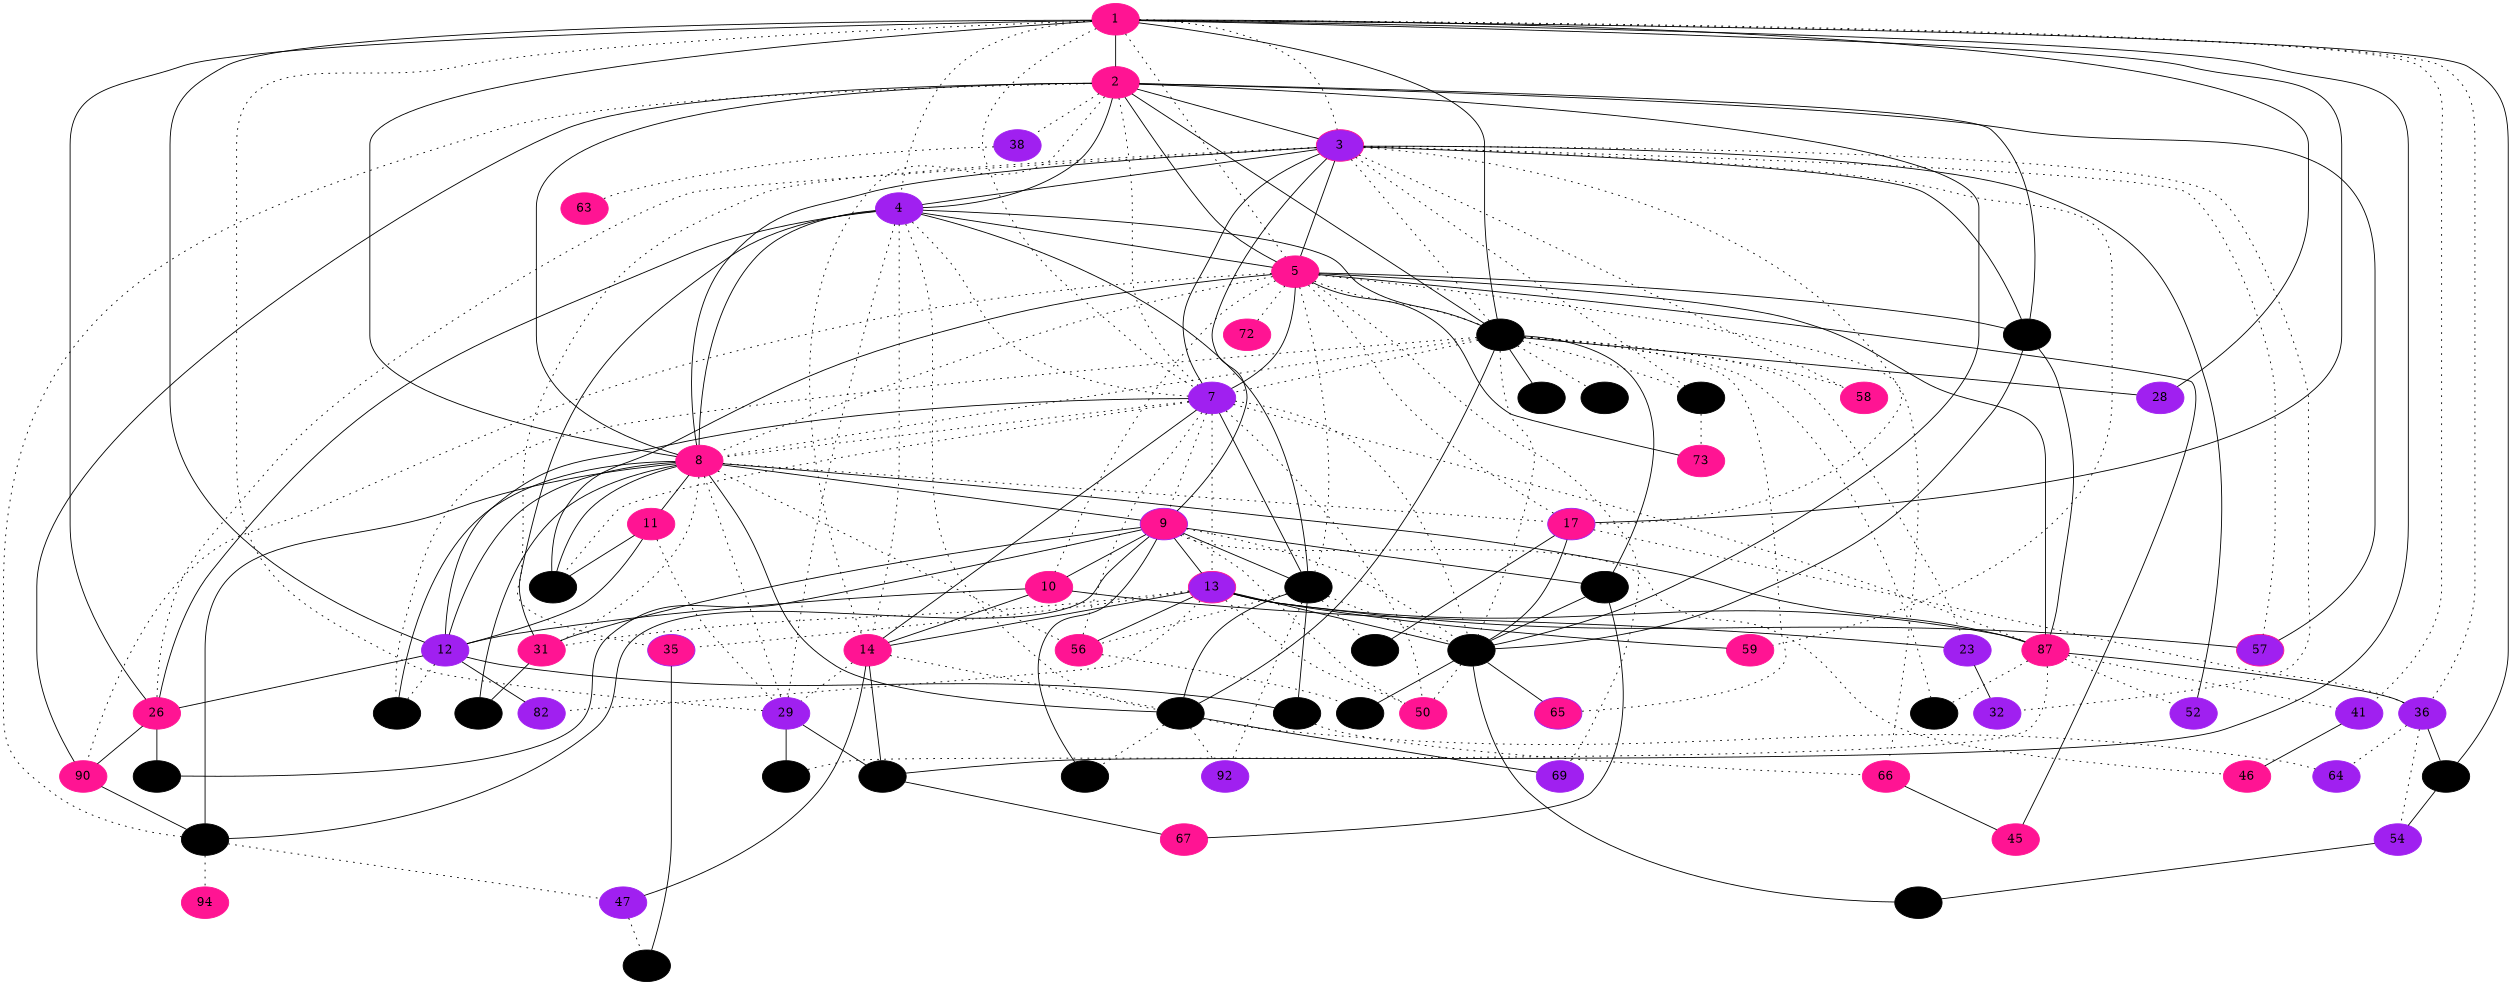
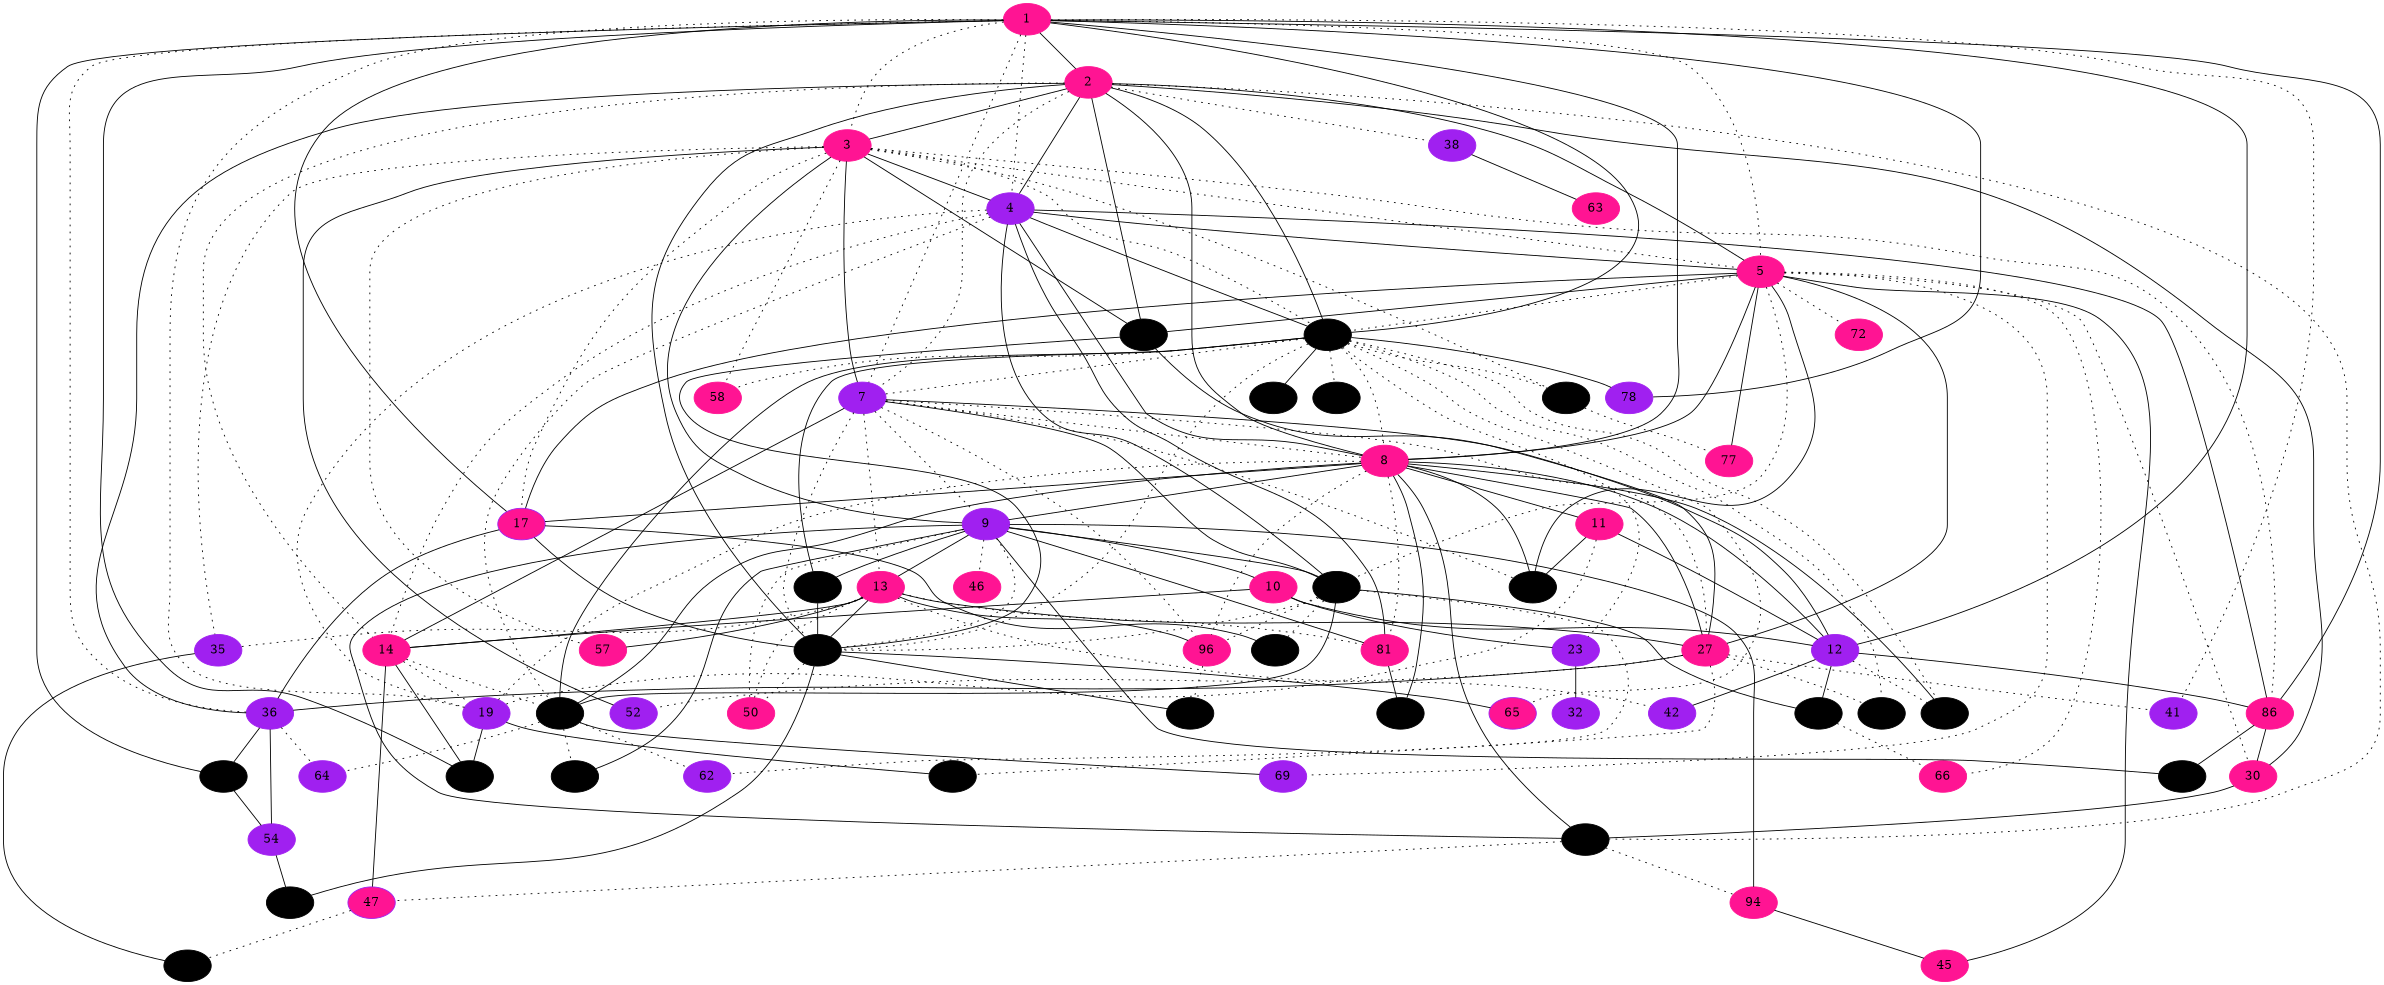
  graph {
    node [color=deeppink style=filled]
    edge [style=solid weight=1.0]
    1
    2
-   3 [fillcolor=purple]
+   3
    4 [color=purple]
    5
    6 [color=black]
    7 [color=purple]
    8
    12 [color=purple]
    17 [color=purple fillcolor=deeppink]
-   19 [color=purple label=29]
-   26
-   28 [color=purple]
+   19 [color=purple]
+   26 [label=86]
+   28 [color=purple label=78]
    36 [color=purple]
    37 [color=black]
    41 [color=purple]
    49 [color=black]
    14
    16 [color=black]
-   30 [label=90]
+   30
    33 [color=black]
    34 [color=black]
    38 [color=purple]
-   9 [color=purple fillcolor=deeppink]
+   9 [color=purple]
    25 [color=black]
    32 [color=purple]
-   35 [color=purple fillcolor=deeppink]
+   35 [color=purple]
    52 [color=purple]
-   57 [fillcolor=purple]
+   57
    58
-   59
    15 [color=black]
    18 [color=black]
-   31
+   31 [label=81]
    10
    24 [color=black]
-   27 [label=87]
+   27
    45
    66
    69 [color=purple]
    72
-   73
+   73 [label=77]
    20 [color=black]
    22 [color=black]
    23 [color=purple]
    48 [color=black]
    53 [color=black]
    61 [color=black]
    65 [color=purple fillcolor=deeppink]
-   13 [fillcolor=purple]
+   13
    50
-   56
+   56 [label=96]
    11
    40 [color=black]
-   42 [color=purple label=82]
+   42 [color=purple]
    51 [color=black]
    43 [color=black]
    60 [color=black]
    71 [color=black]
    64 [color=purple]
    54 [color=purple]
-   67
    46
-   47 [color=purple]
+   47 [color=purple fillcolor=deeppink]
    n65 [label=94]
    68 [color=black]
    70 [color=black]
    63
    39 [color=black]
    55 [color=black]
-   62 [color=purple label=92]
+   62 [color=purple]
    1 -- 2 [weight=2.0]
    1 -- 3 [style=dotted]
    1 -- 4 [style=dotted weight=2.0]
    1 -- 5 [style=dotted]
    1 -- 6
    1 -- 7 [style=dotted weight=2.0]
    1 -- 8 [weight=2.0]
    1 -- 12
    1 -- 17
    1 -- 19 [style=dotted]
    1 -- 26
    1 -- 28
    1 -- 36 [style=dotted]
    1 -- 37
    1 -- 41 [style=dotted]
    1 -- 49
    2 -- 3
    2 -- 4
    2 -- 5
    2 -- 6
    2 -- 7 [style=dotted weight=2.0]
    2 -- 8 [weight=4.0]
-   2 -- 57
+   2 -- 36
    2 -- 14 [style=dotted]
    2 -- 16
    2 -- 30
    2 -- 33 [style=dotted]
    2 -- 34 [weight=2.0]
    2 -- 38 [style=dotted]
    3 -- 4 [weight=2.0]
-   3 -- 5
+   3 -- 5 [style=dotted]
    3 -- 6 [style=dotted]
    3 -- 7 [weight=2.0]
-   3 -- 8 [weight=2.0]
    3 -- 17 [style=dotted]
    3 -- 26 [style=dotted]
    3 -- 16
    3 -- 9
    3 -- 25 [style=dotted]
-   3 -- 32 [style=dotted]
    3 -- 35 [style=dotted]
    3 -- 52
    3 -- 57 [style=dotted]
    3 -- 58 [style=dotted]
-   3 -- 59 [style=dotted]
    4 -- 5
    4 -- 6
-   4 -- 7 [style=dotted weight=2.0]
    4 -- 8 [weight=2.0]
    4 -- 19 [style=dotted]
    4 -- 26 [weight=2.0]
    4 -- 14 [style=dotted weight=8.0]
    4 -- 15
    4 -- 18 [style=dotted]
    4 -- 31
    5 -- 6 [style=dotted]
-   5 -- 7 [weight=2.0]
-   5 -- 8 [style=dotted weight=3.0]
-   5 -- 17 [style=dotted]
+   5 -- 8 [weight=3.0]
+   5 -- 17
    5 -- 16
    5 -- 30 [style=dotted]
    5 -- 15 [style=dotted weight=2.0]
-   5 -- 10 [style=dotted]
    5 -- 24
    5 -- 27
    5 -- 45
    5 -- 66 [style=dotted]
    5 -- 69 [style=dotted]
    5 -- 72 [style=dotted]
    5 -- 73
    6 -- 7 [style=dotted weight=3.0]
    6 -- 8 [style=dotted weight=3.0]
    6 -- 28
    6 -- 34 [style=dotted weight=2.0]
    6 -- 25 [style=dotted weight=2.0]
    6 -- 58 [style=dotted]
    6 -- 18 [weight=2.0]
    6 -- 20 [style=dotted]
    6 -- 22
    6 -- 23 [style=dotted]
    6 -- 48
    6 -- 53 [style=dotted]
    6 -- 61 [style=dotted]
    6 -- 65 [style=dotted]
    7 -- 8 [style=dotted weight=4.0]
    7 -- 12
    7 -- 14 [weight=2.0]
    7 -- 34 [style=dotted weight=12.0]
    7 -- 9 [style=dotted]
    7 -- 15
    7 -- 24 [style=dotted]
    7 -- 27 [style=dotted]
    7 -- 13 [style=dotted weight=2.0]
-   7 -- 50 [style=dotted weight=3.0]
    7 -- 56 [style=dotted]
    8 -- 12 [weight=2.0]
-   8 -- 17 [style=dotted]
+   8 -- 17
    8 -- 19 [style=dotted]
    8 -- 33
    8 -- 9
    8 -- 18
    8 -- 31 [style=dotted]
    8 -- 24
    8 -- 27
    8 -- 20
    8 -- 56 [style=dotted]
    8 -- 11
    8 -- 40
    12 -- 26
    12 -- 20 [style=dotted]
    12 -- 42
    12 -- 51
-   17 -- 36 [style=dotted]
+   17 -- 36
    17 -- 34
    17 -- 43
    19 -- 37 [weight=2.0]
    19 -- 60
    26 -- 30
    26 -- 71
    36 -- 49
    36 -- 64 [style=dotted]
-   36 -- 54 [style=dotted]
-   37 -- 67
-   41 -- 46
+   36 -- 54
    49 -- 54
    14 -- 19 [style=dotted]
    14 -- 37
    14 -- 18 [style=dotted]
    14 -- 47
    16 -- 34
    16 -- 27
    30 -- 33
    33 -- 47 [style=dotted]
    33 -- n65 [style=dotted]
    34 -- 65
    34 -- 50 [style=dotted]
    34 -- 68
    34 -- 70
-   38 -- 63 [style=dotted]
+   38 -- 63
    9 -- 33
    9 -- 34 [style=dotted]
    9 -- 15
    9 -- 31
    9 -- 10 [weight=2.0]
    9 -- 22
    9 -- 13
    9 -- 50 [style=dotted]
    9 -- 71
    9 -- 46 [style=dotted]
+   9 -- n65
    9 -- 39
    25 -- 73 [style=dotted]
    35 -- 55
    15 -- 34 [style=dotted weight=3.0]
    15 -- 18
    15 -- 56 [style=dotted]
    15 -- 51
    15 -- 43 [style=dotted]
    15 -- 62 [style=dotted]
    18 -- 69
    18 -- 64 [style=dotted]
    18 -- 39 [style=dotted]
    18 -- 62 [style=dotted]
    31 -- 40
    10 -- 12
    10 -- 14
    10 -- 23
    27 -- 36
    27 -- 41 [style=dotted]
    27 -- 52 [style=dotted]
    27 -- 53 [style=dotted]
    27 -- 60 [style=dotted]
    22 -- 34
-   22 -- 67
    23 -- 32
    13 -- 14 [weight=2.0]
    13 -- 34
    13 -- 35 [style=dotted]
    13 -- 57
-   13 -- 59 [weight=2.0]
    13 -- 31 [style=dotted]
    13 -- 27
    13 -- 50 [style=dotted]
    13 -- 56
    13 -- 42 [style=dotted]
    56 -- 68 [style=dotted]
    11 -- 12
    11 -- 19 [style=dotted]
    11 -- 24
    51 -- 66 [style=dotted]
    54 -- 70
    47 -- 55 [style=dotted]
-   66 -- 45
+   n65 -- 45
  }
